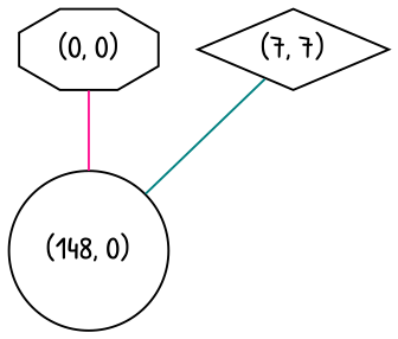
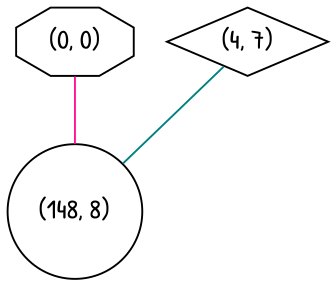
  graph {
    fontname="Patrick Hand"
    node [fontname="Patrick Hand"]
    edge [fontname="Patrick Hand"]
    "(0, 0)" [shape=octagon]
-   "(148, 8)" [shape=circle label="(148, 0)"]
-   "(7, 7)" [shape=diamond]
+   "(148, 8)" [shape=circle]
+   "(7, 7)" [shape=diamond label="(4, 7)"]
    "(0, 0)" -- "(148, 8)" [color=deeppink weight=4]
    "(7, 7)" -- "(148, 8)" [color=teal weight=1]
  }
